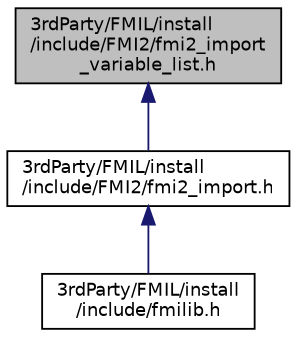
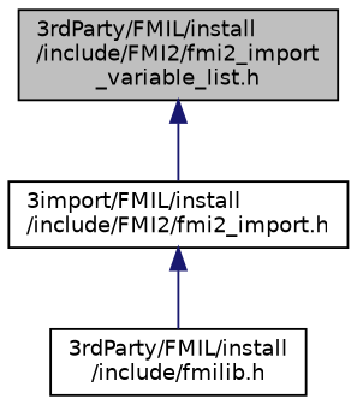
  digraph {
    node [color=black fillcolor=white fontname=Helvetica fontsize=10 shape=record style=filled]
    edge [color=midnightblue dir=back fontname=Helvetica fontsize=10 labelfontname=Helvetica labelfontsize=10 style=solid]
    n1 [fillcolor=grey75 fontcolor=black height=0.2 label="3rdParty/FMIL/install\l/include/FMI2/fmi2_import\l_variable_list.h" width=0.4]
-   n2 [height=0.2 label="3rdParty/FMIL/install\l/include/FMI2/fmi2_import.h" width=0.4]
+   n2 [height=0.2 label="3import/FMIL/install\l/include/FMI2/fmi2_import.h" width=0.4]
    n3 [height=0.2 label="3rdParty/FMIL/install\l/include/fmilib.h" width=0.4]
    n1 -> n2
    n2 -> n3
  }
